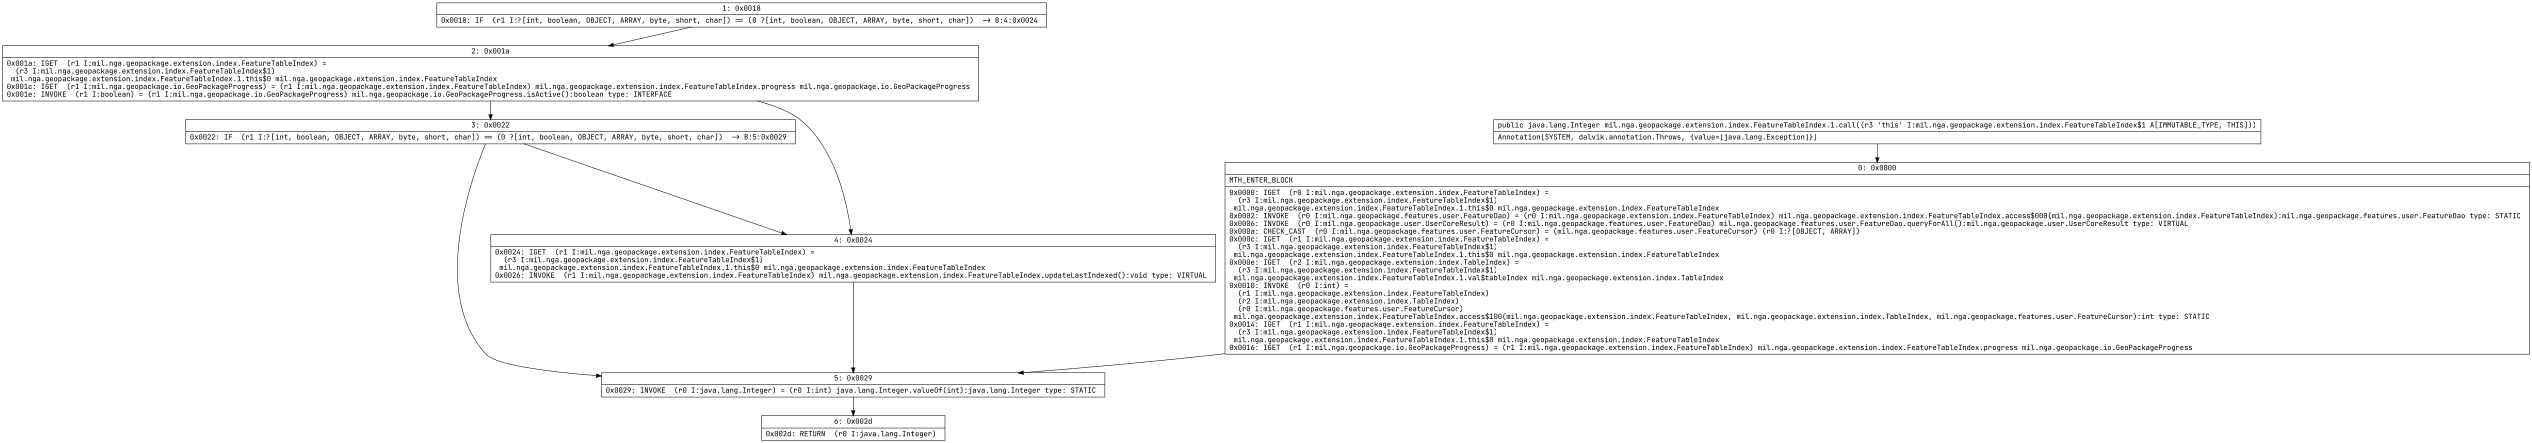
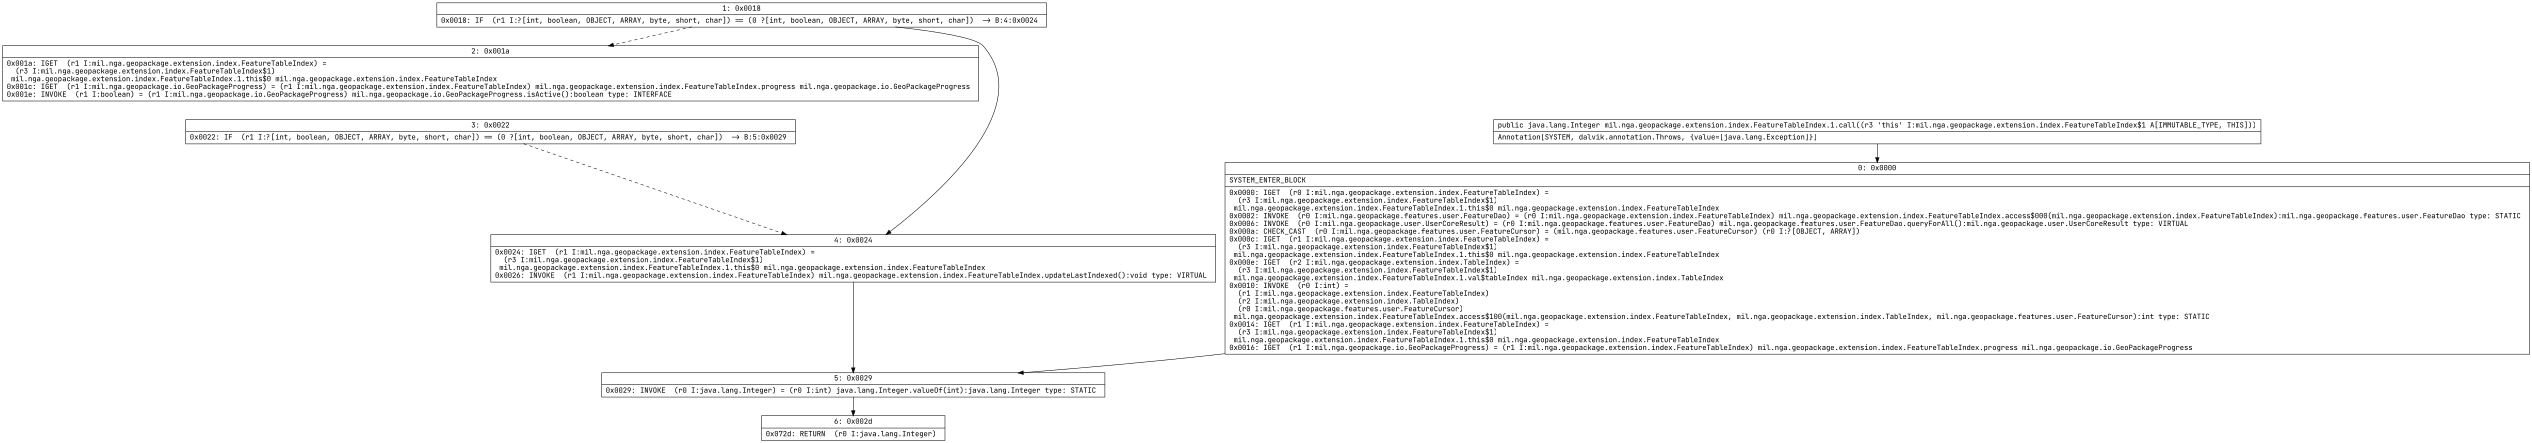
  digraph {
    fontname="JetBrains Mono"
    node [fontname="JetBrains Mono" shape=record]
    edge [fontname="JetBrains Mono"]
-   n1 [label="{0\:\ 0x0000|MTH_ENTER_BLOCK\l|0x0000: IGET  (r0 I:mil.nga.geopackage.extension.index.FeatureTableIndex) = \l  (r3 I:mil.nga.geopackage.extension.index.FeatureTableIndex$1)\l mil.nga.geopackage.extension.index.FeatureTableIndex.1.this$0 mil.nga.geopackage.extension.index.FeatureTableIndex \l0x0002: INVOKE  (r0 I:mil.nga.geopackage.features.user.FeatureDao) = (r0 I:mil.nga.geopackage.extension.index.FeatureTableIndex) mil.nga.geopackage.extension.index.FeatureTableIndex.access$000(mil.nga.geopackage.extension.index.FeatureTableIndex):mil.nga.geopackage.features.user.FeatureDao type: STATIC \l0x0006: INVOKE  (r0 I:mil.nga.geopackage.user.UserCoreResult) = (r0 I:mil.nga.geopackage.features.user.FeatureDao) mil.nga.geopackage.features.user.FeatureDao.queryForAll():mil.nga.geopackage.user.UserCoreResult type: VIRTUAL \l0x000a: CHECK_CAST  (r0 I:mil.nga.geopackage.features.user.FeatureCursor) = (mil.nga.geopackage.features.user.FeatureCursor) (r0 I:?[OBJECT, ARRAY]) \l0x000c: IGET  (r1 I:mil.nga.geopackage.extension.index.FeatureTableIndex) = \l  (r3 I:mil.nga.geopackage.extension.index.FeatureTableIndex$1)\l mil.nga.geopackage.extension.index.FeatureTableIndex.1.this$0 mil.nga.geopackage.extension.index.FeatureTableIndex \l0x000e: IGET  (r2 I:mil.nga.geopackage.extension.index.TableIndex) = \l  (r3 I:mil.nga.geopackage.extension.index.FeatureTableIndex$1)\l mil.nga.geopackage.extension.index.FeatureTableIndex.1.val$tableIndex mil.nga.geopackage.extension.index.TableIndex \l0x0010: INVOKE  (r0 I:int) = \l  (r1 I:mil.nga.geopackage.extension.index.FeatureTableIndex)\l  (r2 I:mil.nga.geopackage.extension.index.TableIndex)\l  (r0 I:mil.nga.geopackage.features.user.FeatureCursor)\l mil.nga.geopackage.extension.index.FeatureTableIndex.access$100(mil.nga.geopackage.extension.index.FeatureTableIndex, mil.nga.geopackage.extension.index.TableIndex, mil.nga.geopackage.features.user.FeatureCursor):int type: STATIC \l0x0014: IGET  (r1 I:mil.nga.geopackage.extension.index.FeatureTableIndex) = \l  (r3 I:mil.nga.geopackage.extension.index.FeatureTableIndex$1)\l mil.nga.geopackage.extension.index.FeatureTableIndex.1.this$0 mil.nga.geopackage.extension.index.FeatureTableIndex \l0x0016: IGET  (r1 I:mil.nga.geopackage.io.GeoPackageProgress) = (r1 I:mil.nga.geopackage.extension.index.FeatureTableIndex) mil.nga.geopackage.extension.index.FeatureTableIndex.progress mil.nga.geopackage.io.GeoPackageProgress \l}"]
+   n1 [label="{0\:\ 0x0000|SYSTEM_ENTER_BLOCK\l|0x0000: IGET  (r0 I:mil.nga.geopackage.extension.index.FeatureTableIndex) = \l  (r3 I:mil.nga.geopackage.extension.index.FeatureTableIndex$1)\l mil.nga.geopackage.extension.index.FeatureTableIndex.1.this$0 mil.nga.geopackage.extension.index.FeatureTableIndex \l0x0002: INVOKE  (r0 I:mil.nga.geopackage.features.user.FeatureDao) = (r0 I:mil.nga.geopackage.extension.index.FeatureTableIndex) mil.nga.geopackage.extension.index.FeatureTableIndex.access$000(mil.nga.geopackage.extension.index.FeatureTableIndex):mil.nga.geopackage.features.user.FeatureDao type: STATIC \l0x0006: INVOKE  (r0 I:mil.nga.geopackage.user.UserCoreResult) = (r0 I:mil.nga.geopackage.features.user.FeatureDao) mil.nga.geopackage.features.user.FeatureDao.queryForAll():mil.nga.geopackage.user.UserCoreResult type: VIRTUAL \l0x000a: CHECK_CAST  (r0 I:mil.nga.geopackage.features.user.FeatureCursor) = (mil.nga.geopackage.features.user.FeatureCursor) (r0 I:?[OBJECT, ARRAY]) \l0x000c: IGET  (r1 I:mil.nga.geopackage.extension.index.FeatureTableIndex) = \l  (r3 I:mil.nga.geopackage.extension.index.FeatureTableIndex$1)\l mil.nga.geopackage.extension.index.FeatureTableIndex.1.this$0 mil.nga.geopackage.extension.index.FeatureTableIndex \l0x000e: IGET  (r2 I:mil.nga.geopackage.extension.index.TableIndex) = \l  (r3 I:mil.nga.geopackage.extension.index.FeatureTableIndex$1)\l mil.nga.geopackage.extension.index.FeatureTableIndex.1.val$tableIndex mil.nga.geopackage.extension.index.TableIndex \l0x0010: INVOKE  (r0 I:int) = \l  (r1 I:mil.nga.geopackage.extension.index.FeatureTableIndex)\l  (r2 I:mil.nga.geopackage.extension.index.TableIndex)\l  (r0 I:mil.nga.geopackage.features.user.FeatureCursor)\l mil.nga.geopackage.extension.index.FeatureTableIndex.access$100(mil.nga.geopackage.extension.index.FeatureTableIndex, mil.nga.geopackage.extension.index.TableIndex, mil.nga.geopackage.features.user.FeatureCursor):int type: STATIC \l0x0014: IGET  (r1 I:mil.nga.geopackage.extension.index.FeatureTableIndex) = \l  (r3 I:mil.nga.geopackage.extension.index.FeatureTableIndex$1)\l mil.nga.geopackage.extension.index.FeatureTableIndex.1.this$0 mil.nga.geopackage.extension.index.FeatureTableIndex \l0x0016: IGET  (r1 I:mil.nga.geopackage.io.GeoPackageProgress) = (r1 I:mil.nga.geopackage.extension.index.FeatureTableIndex) mil.nga.geopackage.extension.index.FeatureTableIndex.progress mil.nga.geopackage.io.GeoPackageProgress \l}"]
    n2 [label="{5\:\ 0x0029|0x0029: INVOKE  (r0 I:java.lang.Integer) = (r0 I:int) java.lang.Integer.valueOf(int):java.lang.Integer type: STATIC \l}"]
    n3 [label="{1\:\ 0x0018|0x0018: IF  (r1 I:?[int, boolean, OBJECT, ARRAY, byte, short, char]) == (0 ?[int, boolean, OBJECT, ARRAY, byte, short, char])  \-\> B:4:0x0024 \l}"]
    n4 [label="{2\:\ 0x001a|0x001a: IGET  (r1 I:mil.nga.geopackage.extension.index.FeatureTableIndex) = \l  (r3 I:mil.nga.geopackage.extension.index.FeatureTableIndex$1)\l mil.nga.geopackage.extension.index.FeatureTableIndex.1.this$0 mil.nga.geopackage.extension.index.FeatureTableIndex \l0x001c: IGET  (r1 I:mil.nga.geopackage.io.GeoPackageProgress) = (r1 I:mil.nga.geopackage.extension.index.FeatureTableIndex) mil.nga.geopackage.extension.index.FeatureTableIndex.progress mil.nga.geopackage.io.GeoPackageProgress \l0x001e: INVOKE  (r1 I:boolean) = (r1 I:mil.nga.geopackage.io.GeoPackageProgress) mil.nga.geopackage.io.GeoPackageProgress.isActive():boolean type: INTERFACE \l}"]
    n5 [label="{4\:\ 0x0024|0x0024: IGET  (r1 I:mil.nga.geopackage.extension.index.FeatureTableIndex) = \l  (r3 I:mil.nga.geopackage.extension.index.FeatureTableIndex$1)\l mil.nga.geopackage.extension.index.FeatureTableIndex.1.this$0 mil.nga.geopackage.extension.index.FeatureTableIndex \l0x0026: INVOKE  (r1 I:mil.nga.geopackage.extension.index.FeatureTableIndex) mil.nga.geopackage.extension.index.FeatureTableIndex.updateLastIndexed():void type: VIRTUAL \l}"]
    n6 [label="{3\:\ 0x0022|0x0022: IF  (r1 I:?[int, boolean, OBJECT, ARRAY, byte, short, char]) == (0 ?[int, boolean, OBJECT, ARRAY, byte, short, char])  \-\> B:5:0x0029 \l}"]
-   n7 [label="{6\:\ 0x002d|0x002d: RETURN  (r0 I:java.lang.Integer) \l}"]
+   n7 [label="{6\:\ 0x002d|0x072d: RETURN  (r0 I:java.lang.Integer) \l}"]
    n8 [label="{public java.lang.Integer mil.nga.geopackage.extension.index.FeatureTableIndex.1.call((r3 'this' I:mil.nga.geopackage.extension.index.FeatureTableIndex$1 A[IMMUTABLE_TYPE, THIS]))  | Annotation[SYSTEM, dalvik.annotation.Throws, \{value=[java.lang.Exception]\}]\l}"]
    n1 -> n2
    n2 -> n7
-   n3 -> n4 [style=solid]
-   n4 -> n5
-   n4 -> n6
+   n3 -> n4 [style=dashed]
+   n3 -> n5
    n5 -> n2
-   n6 -> n2
-   n6 -> n5 [style=solid]
+   n6 -> n5 [style=dashed]
    n8 -> n1
  }
